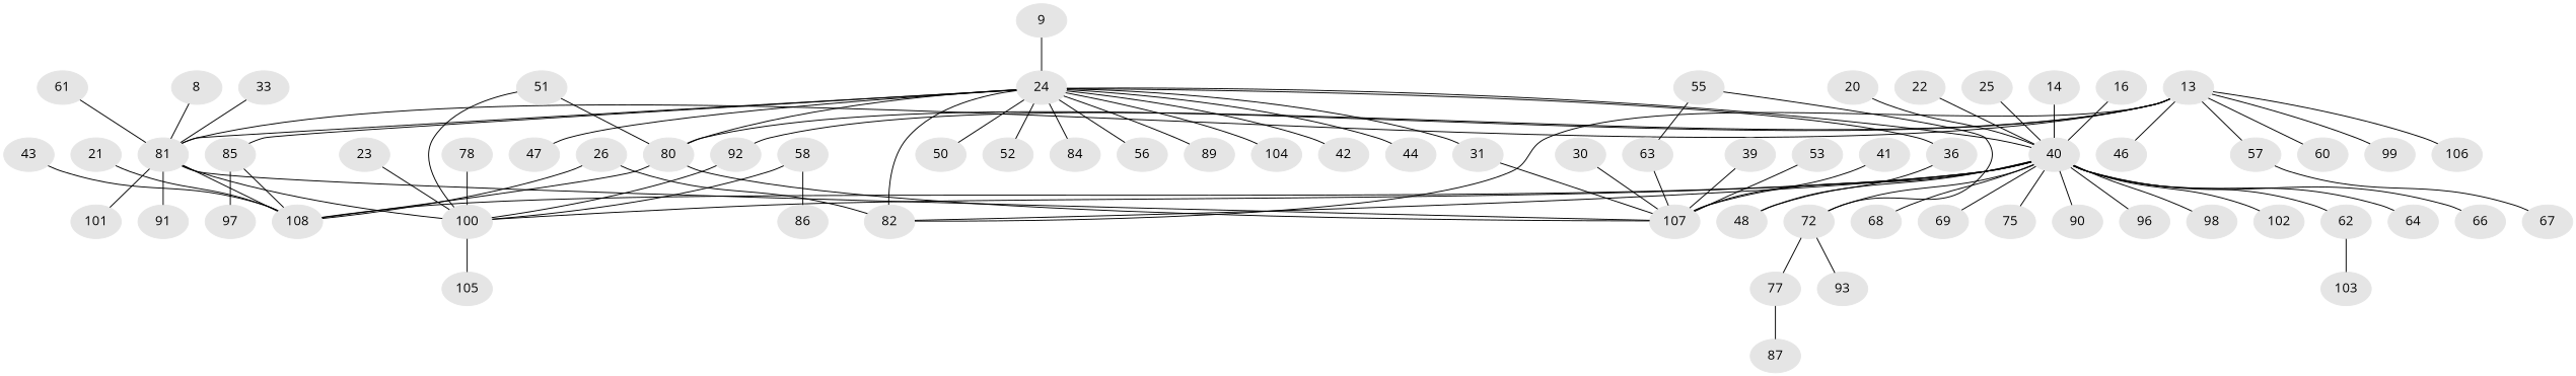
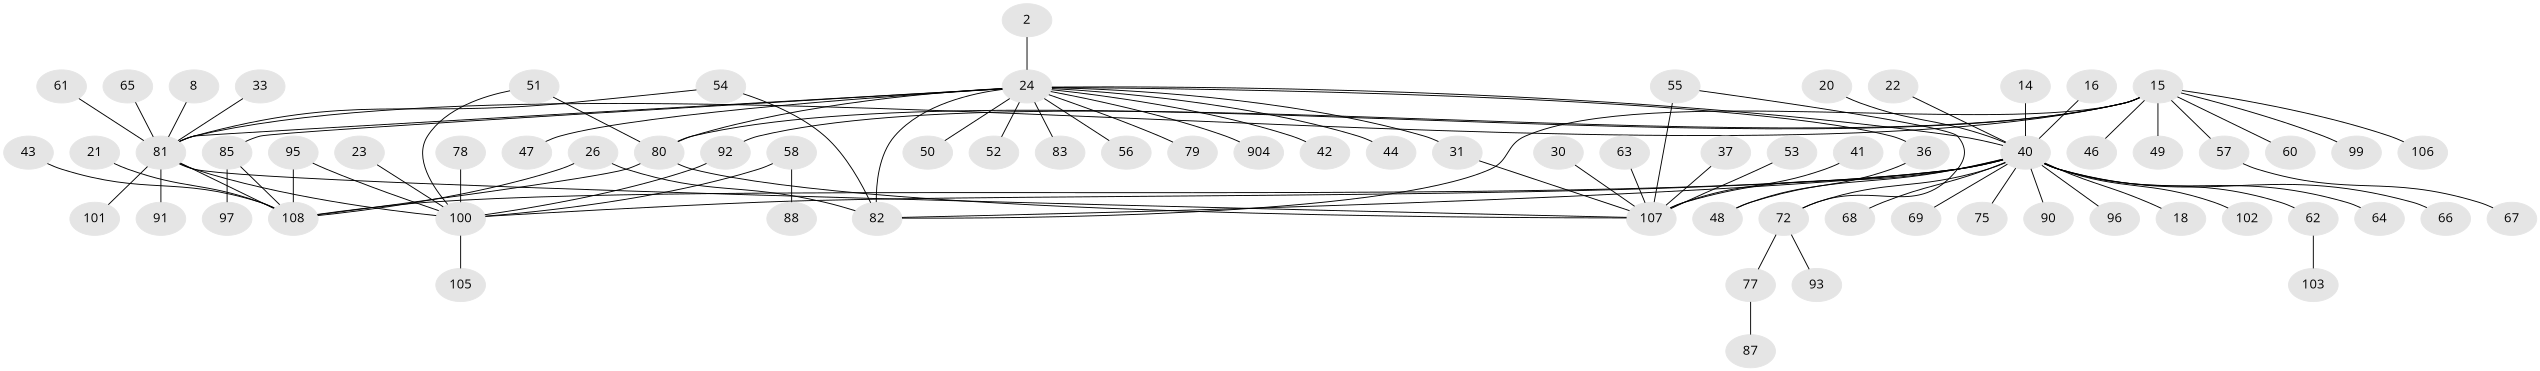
  graph {
    fontname="Open Sans"
    node [color=gray90 fontname="Open Sans" style=filled]
    edge [fontname="Open Sans"]
    81 [super="+5"]
    108 [super="+79+6"]
    100 [super="+12+84"]
    107 [super="+94"]
    91
    101
    8
    24 [super="+1"]
    40 [super="+38+4"]
    80 [super="+71"]
    82 [super="+45"]
    31
    36
    42
    44
    47
    50
    n18 [label=52]
-   83 [label=84]
+   83
    85
    n21 [label=56]
-   89
-   104 [super="+28"]
-   9
+   89 [label=79]
+   104 [super="+28" label=904]
+   9 [label=2]
    48
    62 [super="+7"]
    64
    66
    68
    69
    72 [super="+3+19"]
    75 [super="+10"]
    90
    96
-   98
+   98 [label=18]
    102
    14
-   15 [super="+11" label=13]
+   15 [super="+11"]
    46
+   49
    57 [super="+56"]
    60
    92
    99
    106
    67
    16
    20
    21
    22
    105
    23
    97
-   25
    26
    30
    33
-   37 [label=39]
+   37
    103
    77
    93
    41
    43 [super="+18"]
    51
    53
+   54
    55
    58
-   88 [label=86]
+   88
    61 [super="+52"]
    63
+   65
    87
    78
+   95 [super="+76"]
    81 -- 108
    81 -- 100 [weight=2]
    81 -- 107 [weight=2]
    81 -- 91
    81 -- 101
    100 -- 105
    8 -- 81
    24 -- 81 [weight=3]
    24 -- 40 [weight=4]
    24 -- 80 [weight=2]
    24 -- 82 [weight=2]
    24 -- 31
    24 -- 36
    24 -- 42
    24 -- 44
    24 -- 47
    24 -- 50
    24 -- n18
    24 -- 83
    24 -- 85 [weight=2]
    24 -- n21
    24 -- 89
    24 -- 104
    40 -- 108
    40 -- 100 [weight=3]
    40 -- 107 [weight=3]
    40 -- 82 [weight=2]
    40 -- 48
    40 -- 62
    40 -- 64
    40 -- 66
    40 -- 68
    40 -- 69
    40 -- 72
    40 -- 75
    40 -- 90
    40 -- 96
    40 -- 98
    40 -- 102
    80 -- 108
    80 -- 107
    31 -- 107
    36 -- 48
    85 -- 108
    85 -- 97
    9 -- 24
    62 -- 103
    72 -- 77
    72 -- 93
    14 -- 40
    15 -- 81 [weight=2]
    15 -- 80
    15 -- 82
    15 -- 46
+   15 -- 49
    15 -- 57
    15 -- 60
    15 -- 92
    15 -- 99
    15 -- 106
    57 -- 67
    92 -- 100
    16 -- 40
    20 -- 40
    21 -- 108
    22 -- 40
    23 -- 100
-   25 -- 40
    26 -- 108
    26 -- 82
    30 -- 107
    33 -- 81
    37 -- 107
    77 -- 87
    41 -- 107
    43 -- 108
    51 -- 100
    51 -- 80
    53 -- 107
-   55 -- 63
+   54 -- 81
+   54 -- 82
+   55 -- 107
    55 -- 72
    58 -- 100
    58 -- 88
    61 -- 81
    63 -- 107
+   65 -- 81
    78 -- 100
+   95 -- 108
+   95 -- 100
  }
